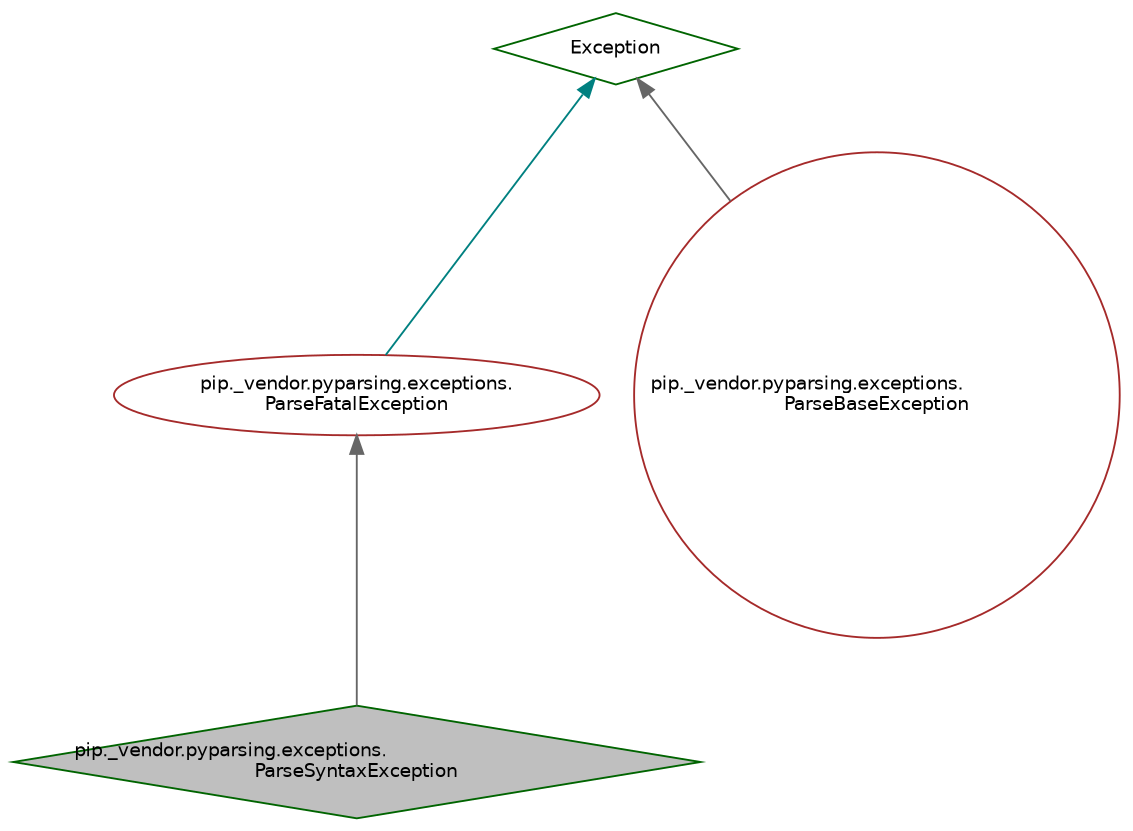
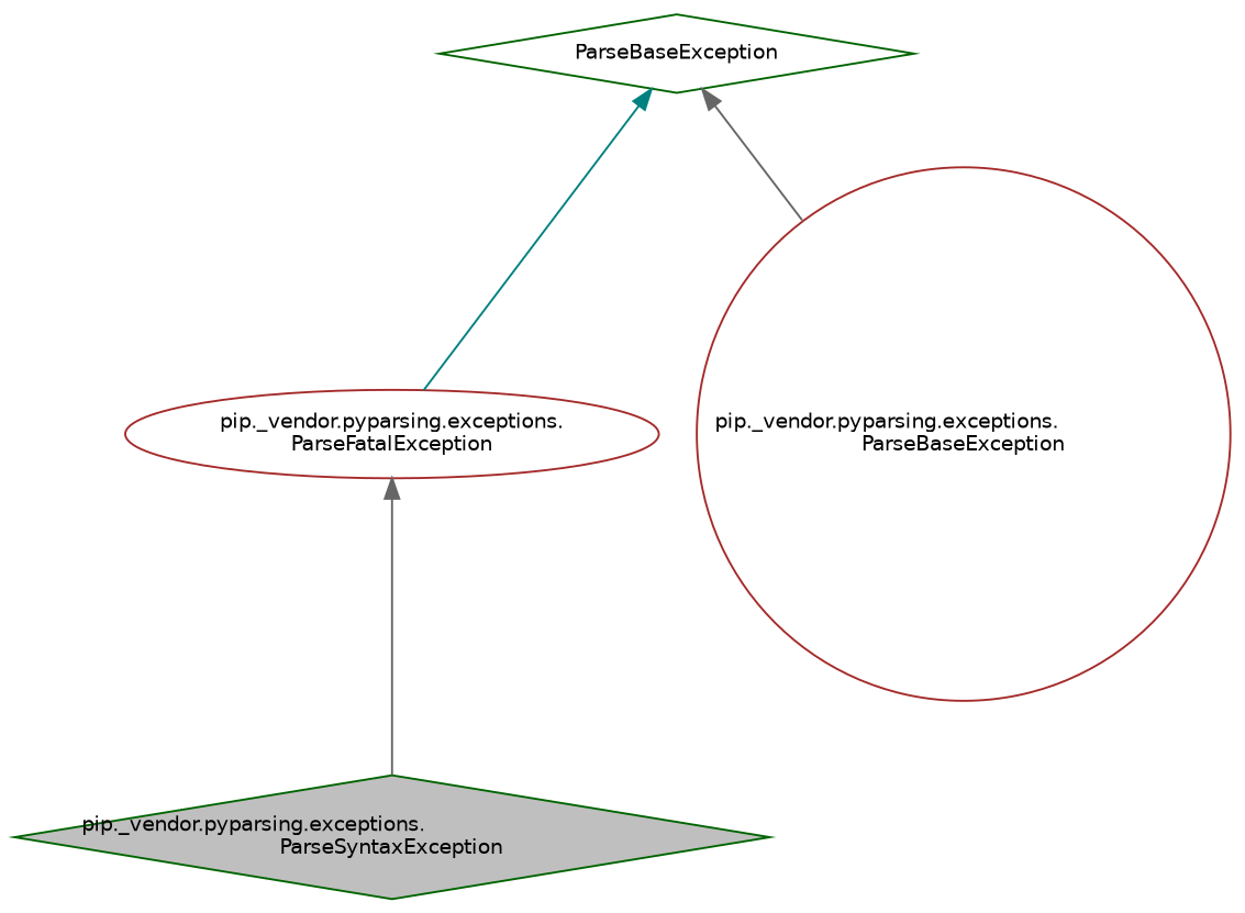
  digraph {
    fontname="DejaVu Sans"
    node [color=darkgreen fillcolor=white fontname="DejaVu Sans" fontsize=10 shape=diamond style=filled]
    edge [color=gray40 dir=back fontname="DejaVu Sans" fontsize=10 labelfontname=Helvetica labelfontsize=10 style=solid]
    n1 [fillcolor=grey75 fontcolor=black height=0.2 label="pip._vendor.pyparsing.exceptions.\lParseSyntaxException" width=0.4]
    n2 [color=brown height=0.2 label="pip._vendor.pyparsing.exceptions.\lParseFatalException" shape=ellipse width=0.4]
    n3 [color=brown height=0.2 label="pip._vendor.pyparsing.exceptions.\lParseBaseException" shape=circle width=0.4]
-   n4 [height=0.2 label=Exception width=0.4]
+   n4 [height=0.2 label=ParseBaseException width=0.4]
    n2 -> n1
    n4 -> n2 [color=teal]
    n4 -> n3
  }
